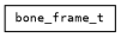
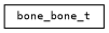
  digraph {
    rankdir=LR
    fontname="DejaVu Sans Mono"
-   n1 [color=black fillcolor=white fontname="DejaVu Sans Mono" fontsize=10 height=0.2 label=bone_frame_t shape=record style=filled width=0.4]
+   n1 [color=black fillcolor=white fontname="DejaVu Sans Mono" fontsize=10 height=0.2 label=bone_bone_t shape=record style=filled width=0.4]
  }
